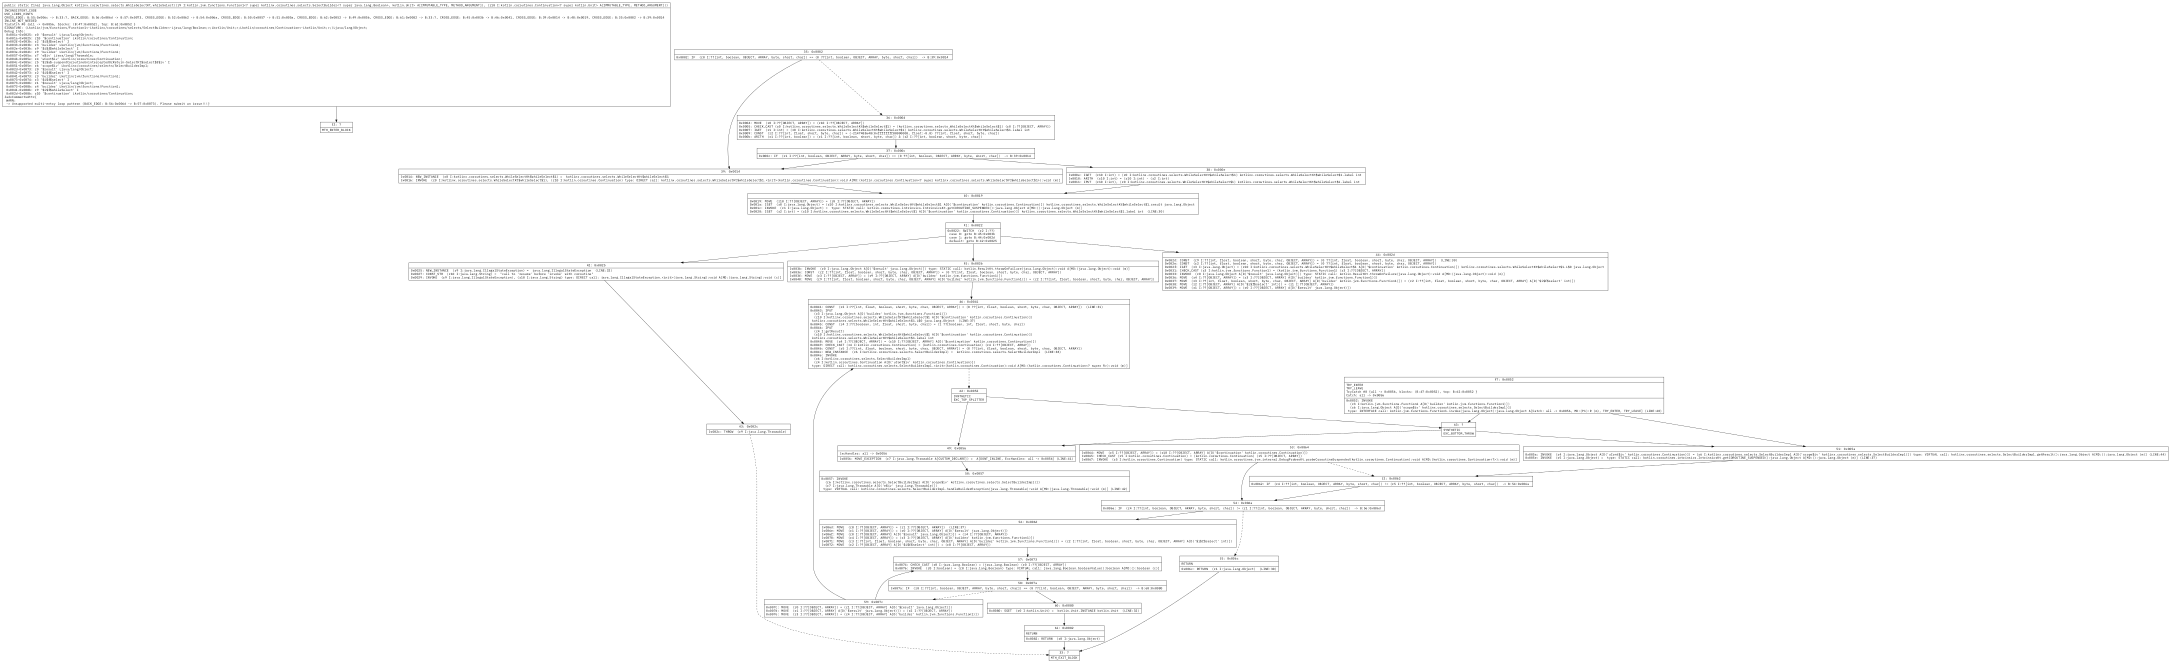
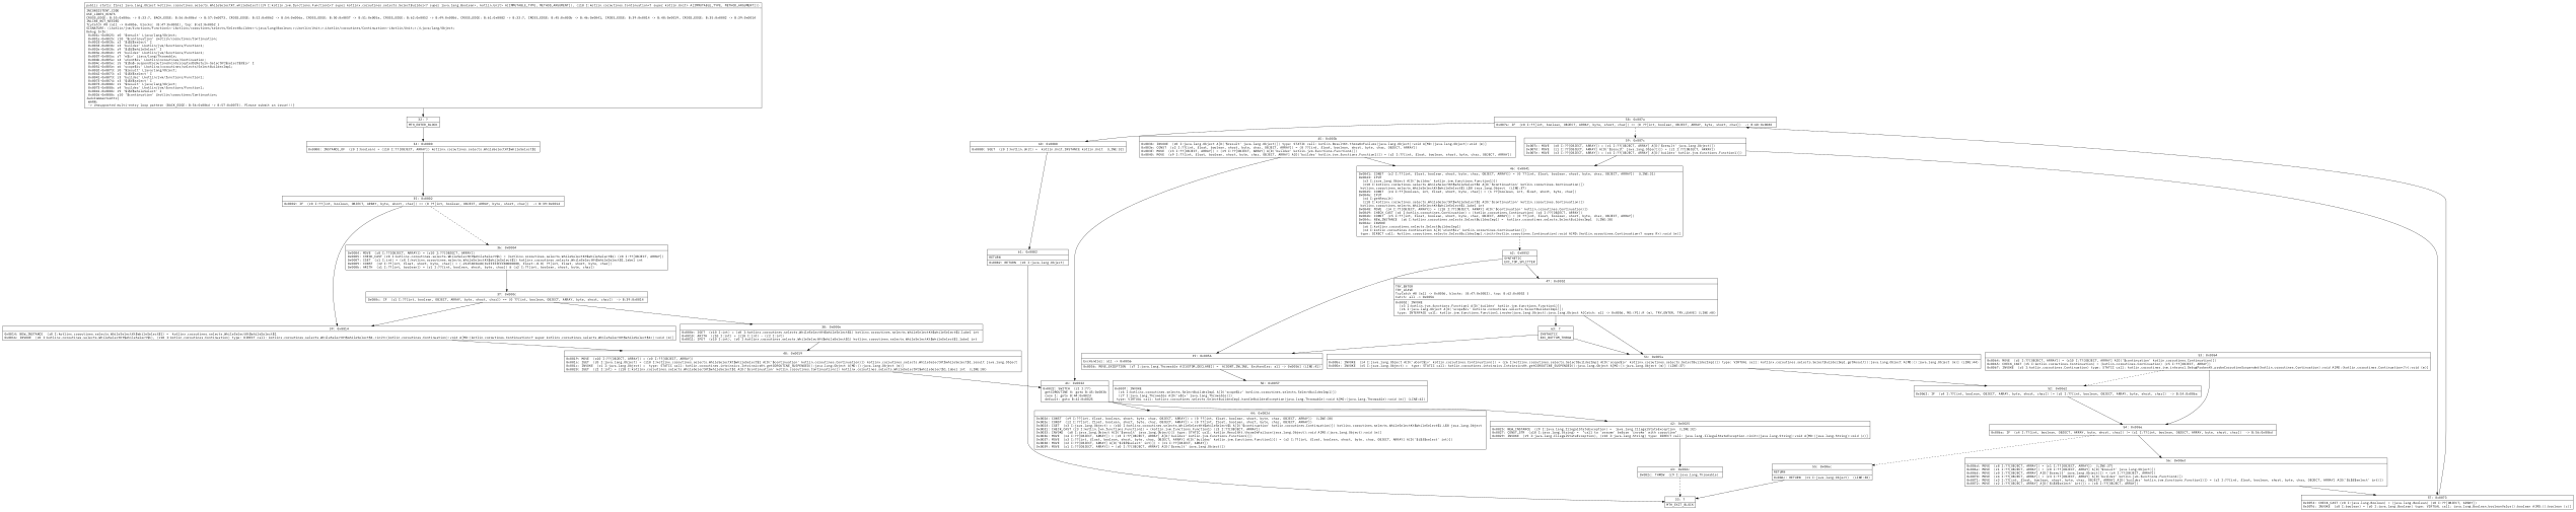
  digraph {
    fontname="IBM Plex Mono"
    node [fontname="IBM Plex Mono" shape=record]
    edge [fontname="IBM Plex Mono"]
    n1 [label="{32\:\ ?|MTH_ENTER_BLOCK\l}"]
+   n2 [label="{34\:\ 0x0000|0x0000: INSTANCE_OF  (r0 I:boolean) = (r10 I:??[OBJECT, ARRAY]) kotlinx.coroutines.selects.WhileSelectKt$whileSelect$1 \l}"]
    n3 [label="{35\:\ 0x0002|0x0002: IF  (r0 I:??[int, boolean, OBJECT, ARRAY, byte, short, char]) == (0 ??[int, boolean, OBJECT, ARRAY, byte, short, char])  \-\> B:39:0x0014 \l}"]
    n4 [label="{36\:\ 0x0004|0x0004: MOVE  (r0 I:??[OBJECT, ARRAY]) = (r10 I:??[OBJECT, ARRAY]) \l0x0005: CHECK_CAST (r0 I:kotlinx.coroutines.selects.WhileSelectKt$whileSelect$1) = (kotlinx.coroutines.selects.WhileSelectKt$whileSelect$1) (r0 I:??[OBJECT, ARRAY]) \l0x0007: IGET  (r1 I:int) = (r0 I:kotlinx.coroutines.selects.WhileSelectKt$whileSelect$1) kotlinx.coroutines.selects.WhileSelectKt$whileSelect$1.label int \l0x0009: CONST  (r2 I:??[int, float, short, byte, char]) = (\-2147483648(0xffffffff80000000, float:\-0.0) ??[int, float, short, byte, char]) \l0x000b: ARITH  (r1 I:??[int, boolean]) = (r1 I:??[int, boolean, short, byte, char]) & (r2 I:??[int, boolean, short, byte, char]) \l}"]
    n5 [label="{39\:\ 0x0014|0x0014: NEW_INSTANCE  (r0 I:kotlinx.coroutines.selects.WhileSelectKt$whileSelect$1) =  kotlinx.coroutines.selects.WhileSelectKt$whileSelect$1 \l0x0016: INVOKE  (r0 I:kotlinx.coroutines.selects.WhileSelectKt$whileSelect$1), (r10 I:kotlin.coroutines.Continuation) type: DIRECT call: kotlinx.coroutines.selects.WhileSelectKt$whileSelect$1.\<init\>(kotlin.coroutines.Continuation):void A[MD:(kotlin.coroutines.Continuation\<? super kotlinx.coroutines.selects.WhileSelectKt$whileSelect$1\>):void (m)]\l}"]
    n6 [label="{37\:\ 0x000c|0x000c: IF  (r1 I:??[int, boolean, OBJECT, ARRAY, byte, short, char]) == (0 ??[int, boolean, OBJECT, ARRAY, byte, short, char])  \-\> B:39:0x0014 \l}"]
    n7 [label="{40\:\ 0x0019|0x0019: MOVE  (r10 I:??[OBJECT, ARRAY]) = (r0 I:??[OBJECT, ARRAY]) \l0x001a: IGET  (r0 I:java.lang.Object) = (r10 I:kotlinx.coroutines.selects.WhileSelectKt$whileSelect$1 A[D('$continuation' kotlin.coroutines.Continuation)]) kotlinx.coroutines.selects.WhileSelectKt$whileSelect$1.result java.lang.Object \l0x001c: INVOKE  (r1 I:java.lang.Object) =  type: STATIC call: kotlin.coroutines.intrinsics.IntrinsicsKt.getCOROUTINE_SUSPENDED():java.lang.Object A[MD:():java.lang.Object (m)]\l0x0020: IGET  (r2 I:int) = (r10 I:kotlinx.coroutines.selects.WhileSelectKt$whileSelect$1 A[D('$continuation' kotlin.coroutines.Continuation)]) kotlinx.coroutines.selects.WhileSelectKt$whileSelect$1.label int  (LINE:30)\l}"]
    n8 [label="{38\:\ 0x000e|0x000e: IGET  (r10 I:int) = (r0 I:kotlinx.coroutines.selects.WhileSelectKt$whileSelect$1) kotlinx.coroutines.selects.WhileSelectKt$whileSelect$1.label int \l0x0010: ARITH  (r10 I:int) = (r10 I:int) \- (r2 I:int) \l0x0011: IPUT  (r10 I:int), (r0 I:kotlinx.coroutines.selects.WhileSelectKt$whileSelect$1) kotlinx.coroutines.selects.WhileSelectKt$whileSelect$1.label int \l}"]
-   n9 [label="{41\:\ 0x0022|0x0022: SWITCH  (r2 I:??)\l case 0: goto B:45:0x003b\l case 1: goto B:44:0x002d\l default: goto B:42:0x0025 \l}"]
+   n9 [label="{41\:\ 0x0022|0x0022: SWITCH  (r2 I:??)\l getCOROUTINE 0: goto B:45:0x003b\l case 1: goto B:44:0x002d\l default: goto B:42:0x0025 \l}"]
    n10 [label="{42\:\ 0x0025|0x0025: NEW_INSTANCE  (r9 I:java.lang.IllegalStateException) =  java.lang.IllegalStateException  (LINE:32)\l0x0027: CONST_STR  (r10 I:java.lang.String) =  \"call to 'resume' before 'invoke' with coroutine\" \l0x0029: INVOKE  (r9 I:java.lang.IllegalStateException), (r10 I:java.lang.String) type: DIRECT call: java.lang.IllegalStateException.\<init\>(java.lang.String):void A[MD:(java.lang.String):void (c)]\l}"]
    n11 [label="{44\:\ 0x002d|0x002d: CONST  (r9 I:??[int, float, boolean, short, byte, char, OBJECT, ARRAY]) = (0 ??[int, float, boolean, short, byte, char, OBJECT, ARRAY])  (LINE:30)\l0x002e: CONST  (r2 I:??[int, float, boolean, short, byte, char, OBJECT, ARRAY]) = (0 ??[int, float, boolean, short, byte, char, OBJECT, ARRAY]) \l0x002f: IGET  (r3 I:java.lang.Object) = (r10 I:kotlinx.coroutines.selects.WhileSelectKt$whileSelect$1 A[D('$continuation' kotlin.coroutines.Continuation)]) kotlinx.coroutines.selects.WhileSelectKt$whileSelect$1.L$0 java.lang.Object \l0x0031: CHECK_CAST (r3 I:kotlin.jvm.functions.Function1) = (kotlin.jvm.functions.Function1) (r3 I:??[OBJECT, ARRAY]) \l0x0033: INVOKE  (r0 I:java.lang.Object A[D('$result' java.lang.Object)]) type: STATIC call: kotlin.ResultKt.throwOnFailure(java.lang.Object):void A[MD:(java.lang.Object):void (m)]\l0x0036: MOVE  (r4 I:??[OBJECT, ARRAY]) = (r3 I:??[OBJECT, ARRAY] A[D('builder' kotlin.jvm.functions.Function1)]) \l0x0037: MOVE  (r3 I:??[int, float, boolean, short, byte, char, OBJECT, ARRAY] A[D('builder' kotlin.jvm.functions.Function1)]) = (r2 I:??[int, float, boolean, short, byte, char, OBJECT, ARRAY] A[D('$i$f$select' int)]) \l0x0038: MOVE  (r2 I:??[OBJECT, ARRAY] A[D('$i$f$select' int)]) = (r1 I:??[OBJECT, ARRAY]) \l0x0039: MOVE  (r1 I:??[OBJECT, ARRAY]) = (r0 I:??[OBJECT, ARRAY] A[D('$result' java.lang.Object)]) \l}"]
    n12 [label="{45\:\ 0x003b|0x003b: INVOKE  (r0 I:java.lang.Object A[D('$result' java.lang.Object)]) type: STATIC call: kotlin.ResultKt.throwOnFailure(java.lang.Object):void A[MD:(java.lang.Object):void (m)]\l0x003e: CONST  (r2 I:??[int, float, boolean, short, byte, char, OBJECT, ARRAY]) = (0 ??[int, float, boolean, short, byte, char, OBJECT, ARRAY]) \l0x003f: MOVE  (r3 I:??[OBJECT, ARRAY]) = (r9 I:??[OBJECT, ARRAY] A[D('builder' kotlin.jvm.functions.Function1)]) \l0x0040: MOVE  (r9 I:??[int, float, boolean, short, byte, char, OBJECT, ARRAY] A[D('builder' kotlin.jvm.functions.Function1)]) = (r2 I:??[int, float, boolean, short, byte, char, OBJECT, ARRAY]) \l}"]
    n13 [label="{43\:\ 0x002c|0x002c: THROW  (r9 I:java.lang.Throwable) \l}"]
    n14 [label="{46\:\ 0x0041|0x0041: CONST  (r2 I:??[int, float, boolean, short, byte, char, OBJECT, ARRAY]) = (0 ??[int, float, boolean, short, byte, char, OBJECT, ARRAY])  (LINE:31)\l0x0043: IPUT  \l  (r3 I:java.lang.Object A[D('builder' kotlin.jvm.functions.Function1)])\l  (r10 I:kotlinx.coroutines.selects.WhileSelectKt$whileSelect$1 A[D('$continuation' kotlin.coroutines.Continuation)])\l kotlinx.coroutines.selects.WhileSelectKt$whileSelect$1.L$0 java.lang.Object  (LINE:37)\l0x0045: CONST  (r4 I:??[boolean, int, float, short, byte, char]) = (1 ??[boolean, int, float, short, byte, char]) \l0x0046: IPUT  \l  (r4 I:getResult)\l  (r10 I:kotlinx.coroutines.selects.WhileSelectKt$whileSelect$1 A[D('$continuation' kotlin.coroutines.Continuation)])\l kotlinx.coroutines.selects.WhileSelectKt$whileSelect$1.label int \l0x0048: MOVE  (r4 I:??[OBJECT, ARRAY]) = (r10 I:??[OBJECT, ARRAY] A[D('$continuation' kotlin.coroutines.Continuation)]) \l0x0049: CHECK_CAST (r4 I:kotlin.coroutines.Continuation) = (kotlin.coroutines.Continuation) (r4 I:??[OBJECT, ARRAY]) \l0x004b: CONST  (r5 I:??[int, float, boolean, short, byte, char, OBJECT, ARRAY]) = (0 ??[int, float, boolean, short, byte, char, OBJECT, ARRAY]) \l0x004c: NEW_INSTANCE  (r6 I:kotlinx.coroutines.selects.SelectBuilderImpl) =  kotlinx.coroutines.selects.SelectBuilderImpl  (LINE:38)\l0x004e: INVOKE  \l  (r6 I:kotlinx.coroutines.selects.SelectBuilderImpl)\l  (r4 I:kotlin.coroutines.Continuation A[D('uCont$iv' kotlin.coroutines.Continuation)])\l type: DIRECT call: kotlinx.coroutines.selects.SelectBuilderImpl.\<init\>(kotlin.coroutines.Continuation):void A[MD:(kotlin.coroutines.Continuation\<? super R\>):void (m)]\l}"]
    n15 [label="{33\:\ ?|MTH_EXIT_BLOCK\l}"]
    n16 [label="{57\:\ 0x0073|0x0074: CHECK_CAST (r0 I:java.lang.Boolean) = (java.lang.Boolean) (r0 I:??[OBJECT, ARRAY]) \l0x0076: INVOKE  (r0 I:boolean) = (r0 I:java.lang.Boolean) type: VIRTUAL call: java.lang.Boolean.booleanValue():boolean A[MD:():boolean (c)]\l}"]
    n17 [label="{58\:\ 0x007a|0x007a: IF  (r0 I:??[int, boolean, OBJECT, ARRAY, byte, short, char]) == (0 ??[int, boolean, OBJECT, ARRAY, byte, short, char])  \-\> B:60:0x0080 \l}"]
    n18 [label="{59\:\ 0x007c|0x007c: MOVE  (r0 I:??[OBJECT, ARRAY]) = (r1 I:??[OBJECT, ARRAY] A[D('$result' java.lang.Object)]) \l0x007d: MOVE  (r1 I:??[OBJECT, ARRAY] A[D('$result' java.lang.Object)]) = (r2 I:??[OBJECT, ARRAY]) \l0x007e: MOVE  (r3 I:??[OBJECT, ARRAY]) = (r4 I:??[OBJECT, ARRAY] A[D('builder' kotlin.jvm.functions.Function1)]) \l}"]
    n19 [label="{60\:\ 0x0080|0x0080: SGET  (r0 I:kotlin.Unit) =  kotlin.Unit.INSTANCE kotlin.Unit  (LINE:32)\l}"]
    n20 [label="{61\:\ 0x0082|RETURN\l|0x0082: RETURN  (r0 I:java.lang.Object) \l}"]
    n21 [label="{62\:\ 0x0052|SYNTHETIC\lEXC_TOP_SPLITTER\l}"]
    n22 [label="{47\:\ 0x0052|TRY_ENTER\lTRY_LEAVE\lTryCatch #0 \{all \-\> 0x0056, blocks: (B:47:0x0052), top: B:62:0x0052 \}\lCatch: all \-\> 0x0056\l|0x0052: INVOKE  \l  (r3 I:kotlin.jvm.functions.Function1 A[D('builder' kotlin.jvm.functions.Function1)])\l  (r6 I:java.lang.Object A[D('scope$iv' kotlinx.coroutines.selects.SelectBuilderImpl)])\l type: INTERFACE call: kotlin.jvm.functions.Function1.invoke(java.lang.Object):java.lang.Object A[Catch: all \-\> 0x0056, MD:(P1):R (m), TRY_ENTER, TRY_LEAVE] (LINE:40)\l}"]
    n23 [label="{49\:\ 0x0056|ExcHandler: all \-\> 0x0056\l|0x0056: MOVE_EXCEPTION  (r7 I:java.lang.Throwable A[CUSTOM_DECLARE]) =  A[DONT_INLINE, ExcHandler: all \-\> 0x0056] (LINE:41)\l}"]
    n24 [label="{51\:\ 0x005a|0x005a: INVOKE  (r4 I:java.lang.Object A[D('uCont$iv' kotlin.coroutines.Continuation)]) = (r6 I:kotlinx.coroutines.selects.SelectBuilderImpl A[D('scope$iv' kotlinx.coroutines.selects.SelectBuilderImpl)]) type: VIRTUAL call: kotlinx.coroutines.selects.SelectBuilderImpl.getResult():java.lang.Object A[MD:():java.lang.Object (m)] (LINE:44)\l0x005e: INVOKE  (r5 I:java.lang.Object) =  type: STATIC call: kotlin.coroutines.intrinsics.IntrinsicsKt.getCOROUTINE_SUSPENDED():java.lang.Object A[MD:():java.lang.Object (m)] (LINE:37)\l}"]
    n25 [label="{63\:\ ?|SYNTHETIC\lEXC_BOTTOM_THROW\l}"]
    n26 [label="{50\:\ 0x0057|0x0057: INVOKE  \l  (r6 I:kotlinx.coroutines.selects.SelectBuilderImpl A[D('scope$iv' kotlinx.coroutines.selects.SelectBuilderImpl)])\l  (r7 I:java.lang.Throwable A[D('e$iv' java.lang.Throwable)])\l type: VIRTUAL call: kotlinx.coroutines.selects.SelectBuilderImpl.handleBuilderException(java.lang.Throwable):void A[MD:(java.lang.Throwable):void (m)] (LINE:42)\l}"]
    n27 [label="{52\:\ 0x0062|0x0062: IF  (r4 I:??[int, boolean, OBJECT, ARRAY, byte, short, char]) != (r5 I:??[int, boolean, OBJECT, ARRAY, byte, short, char])  \-\> B:54:0x006a \l}"]
    n28 [label="{54\:\ 0x006a|0x006a: IF  (r4 I:??[int, boolean, OBJECT, ARRAY, byte, short, char]) != (r1 I:??[int, boolean, OBJECT, ARRAY, byte, short, char])  \-\> B:56:0x006d \l}"]
    n29 [label="{53\:\ 0x0064|0x0064: MOVE  (r5 I:??[OBJECT, ARRAY]) = (r10 I:??[OBJECT, ARRAY] A[D('$continuation' kotlin.coroutines.Continuation)]) \l0x0065: CHECK_CAST (r5 I:kotlin.coroutines.Continuation) = (kotlin.coroutines.Continuation) (r5 I:??[OBJECT, ARRAY]) \l0x0067: INVOKE  (r5 I:kotlin.coroutines.Continuation) type: STATIC call: kotlin.coroutines.jvm.internal.DebugProbesKt.probeCoroutineSuspended(kotlin.coroutines.Continuation):void A[MD:(kotlin.coroutines.Continuation\<?\>):void (m)]\l}"]
    n30 [label="{55\:\ 0x006c|RETURN\l|0x006c: RETURN  (r1 I:java.lang.Object)  (LINE:30)\l}"]
    n31 [label="{56\:\ 0x006d|0x006d: MOVE  (r8 I:??[OBJECT, ARRAY]) = (r1 I:??[OBJECT, ARRAY])  (LINE:37)\l0x006e: MOVE  (r1 I:??[OBJECT, ARRAY]) = (r0 I:??[OBJECT, ARRAY] A[D('$result' java.lang.Object)]) \l0x006f: MOVE  (r0 I:??[OBJECT, ARRAY] A[D('$result' java.lang.Object)]) = (r4 I:??[OBJECT, ARRAY]) \l0x0070: MOVE  (r4 I:??[OBJECT, ARRAY]) = (r3 I:??[OBJECT, ARRAY] A[D('builder' kotlin.jvm.functions.Function1)]) \l0x0071: MOVE  (r3 I:??[int, float, boolean, short, byte, char, OBJECT, ARRAY] A[D('builder' kotlin.jvm.functions.Function1)]) = (r2 I:??[int, float, boolean, short, byte, char, OBJECT, ARRAY] A[D('$i$f$select' int)]) \l0x0072: MOVE  (r2 I:??[OBJECT, ARRAY] A[D('$i$f$select' int)]) = (r8 I:??[OBJECT, ARRAY]) \l}"]
    n32 [label="{public static final java.lang.Object kotlinx.coroutines.selects.WhileSelectKt.whileSelect((r9 I:kotlin.jvm.functions.Function1\<? super kotlinx.coroutines.selects.SelectBuilder\<? super java.lang.Boolean\>, kotlin.Unit\> A[IMMUTABLE_TYPE, METHOD_ARGUMENT]), (r10 I:kotlin.coroutines.Continuation\<? super kotlin.Unit\> A[IMMUTABLE_TYPE, METHOD_ARGUMENT]))  | INCONSISTENT_CODE\lUSE_LINES_HINTS\lCROSS_EDGE: B:55:0x006c \-\> B:33:?, BACK_EDGE: B:56:0x006d \-\> B:57:0x0073, CROSS_EDGE: B:52:0x0062 \-\> B:54:0x006a, CROSS_EDGE: B:50:0x0057 \-\> B:51:0x005a, CROSS_EDGE: B:62:0x0052 \-\> B:49:0x0056, CROSS_EDGE: B:61:0x0082 \-\> B:33:?, CROSS_EDGE: B:45:0x003b \-\> B:46:0x0041, CROSS_EDGE: B:39:0x0014 \-\> B:40:0x0019, CROSS_EDGE: B:35:0x0002 \-\> B:39:0x0014\lINLINE_NOT_NEEDED\lTryCatch #0 \{all \-\> 0x0056, blocks: (B:47:0x0052), top: B:62:0x0052 \}\lSIGNATURE: (Lkotlin\/jvm\/functions\/Function1\<\-Lkotlinx\/coroutines\/selects\/SelectBuilder\<\-Ljava\/lang\/Boolean;\>;Lkotlin\/Unit;\>;Lkotlin\/coroutines\/Continuation\<\-Lkotlin\/Unit;\>;)Ljava\/lang\/Object;\lDebug Info:\l  0x001c\-0x0025: r0 '$result' Ljava\/lang\/Object;\l  0x001a\-0x0025: r10 '$continuation' Lkotlin\/coroutines\/Continuation;\l  0x002f\-0x003b: r2 '$i$f$select' I\l  0x0033\-0x003b: r3 'builder' Lkotlin\/jvm\/functions\/Function1;\l  0x002e\-0x003b: r9 '$i$f$whileSelect' I\l  0x003e\-0x0041: r9 'builder' Lkotlin\/jvm\/functions\/Function1;\l  0x0057\-0x005a: r7 'e$iv' Ljava\/lang\/Throwable;\l  0x004b\-0x005e: r4 'uCont$iv' Lkotlin\/coroutines\/Continuation;\l  0x004c\-0x005e: r5 '$i$a$\-suspendCoroutineUninterceptedOrReturn\-SelectKt$select$3$iv' I\l  0x0051\-0x005e: r6 'scope$iv' Lkotlinx\/coroutines\/selects\/SelectBuilderImpl;\l  0x002d\-0x0073: r0 '$result' Ljava\/lang\/Object;\l  0x0042\-0x0073: r2 '$i$f$select' I\l  0x0041\-0x0073: r3 'builder' Lkotlin\/jvm\/functions\/Function1;\l  0x0073\-0x0074: r3 '$i$f$select' I\l  0x0073\-0x008b: r1 '$result' Ljava\/lang\/Object;\l  0x0073\-0x008b: r4 'builder' Lkotlin\/jvm\/functions\/Function1;\l  0x0041\-0x008b: r9 '$i$f$whileSelect' I\l  0x002d\-0x008b: r10 '$continuation' Lkotlin\/coroutines\/Continuation;\lJadxCommentsAttr\{\l WARN: \l \-\> Unsupported multi\-entry loop pattern (BACK_EDGE: B:56:0x006d \-\> B:57:0x0073). Please submit an issue!!!\}\l}"]
+   n1 -> n2
+   n2 -> n3
    n3 -> n4 [style=dashed]
    n3 -> n5
    n4 -> n6
    n5 -> n7
    n6 -> n5
    n6 -> n8 [style=solid]
    n7 -> n9
    n8 -> n7
    n9 -> n10
    n9 -> n11
-   n9 -> n12
+   n12 -> n9
    n10 -> n13
    n12 -> n14
    n13 -> n15 [style=dashed]
    n14 -> n21 [style=dashed]
    n16 -> n17
    n17 -> n18 [style=dashed]
    n17 -> n19
    n18 -> n14
    n18 -> n16
    n19 -> n20
    n20 -> n15
-   n21 -> n25
+   n21 -> n22
    n21 -> n23
    n22 -> n24
    n22 -> n25
    n23 -> n26
    n24 -> n27
    n25 -> n23
    n25 -> n24
    n27 -> n28
    n28 -> n30 [style=dashed]
    n28 -> n31
    n29 -> n27 [style=dashed]
    n29 -> n28
    n30 -> n15
    n31 -> n16
    n32 -> n1
  }
